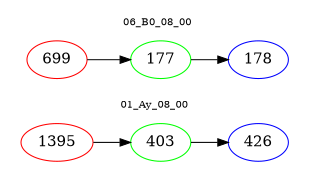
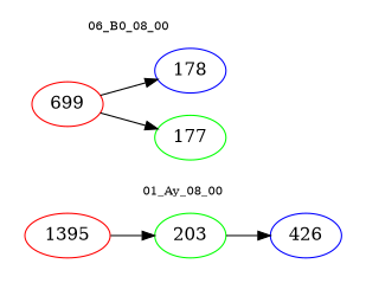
  digraph {
    rankdir=LR
    node [color=green]
    edge [color=black]
-   n1 [label=403]
+   n1 [label=203]
    n2 [color=blue label=426]
    n3 [color=red label=1395]
    n4 [label=177]
    n5 [color=blue label=178]
    n6 [color=red label=699]
    subgraph cluster_1 {
      color=white
      fontsize=10
      label="01_Ay_08_00"
      n1
      n2
      n3
    }
    subgraph cluster_2 {
      color=white
      fontsize=10
      label="06_B0_08_00"
      n4
      n5
      n6
    }
    n1 -> n2
    n3 -> n1
-   n4 -> n5
+   n6 -> n5
    n6 -> n4
  }
